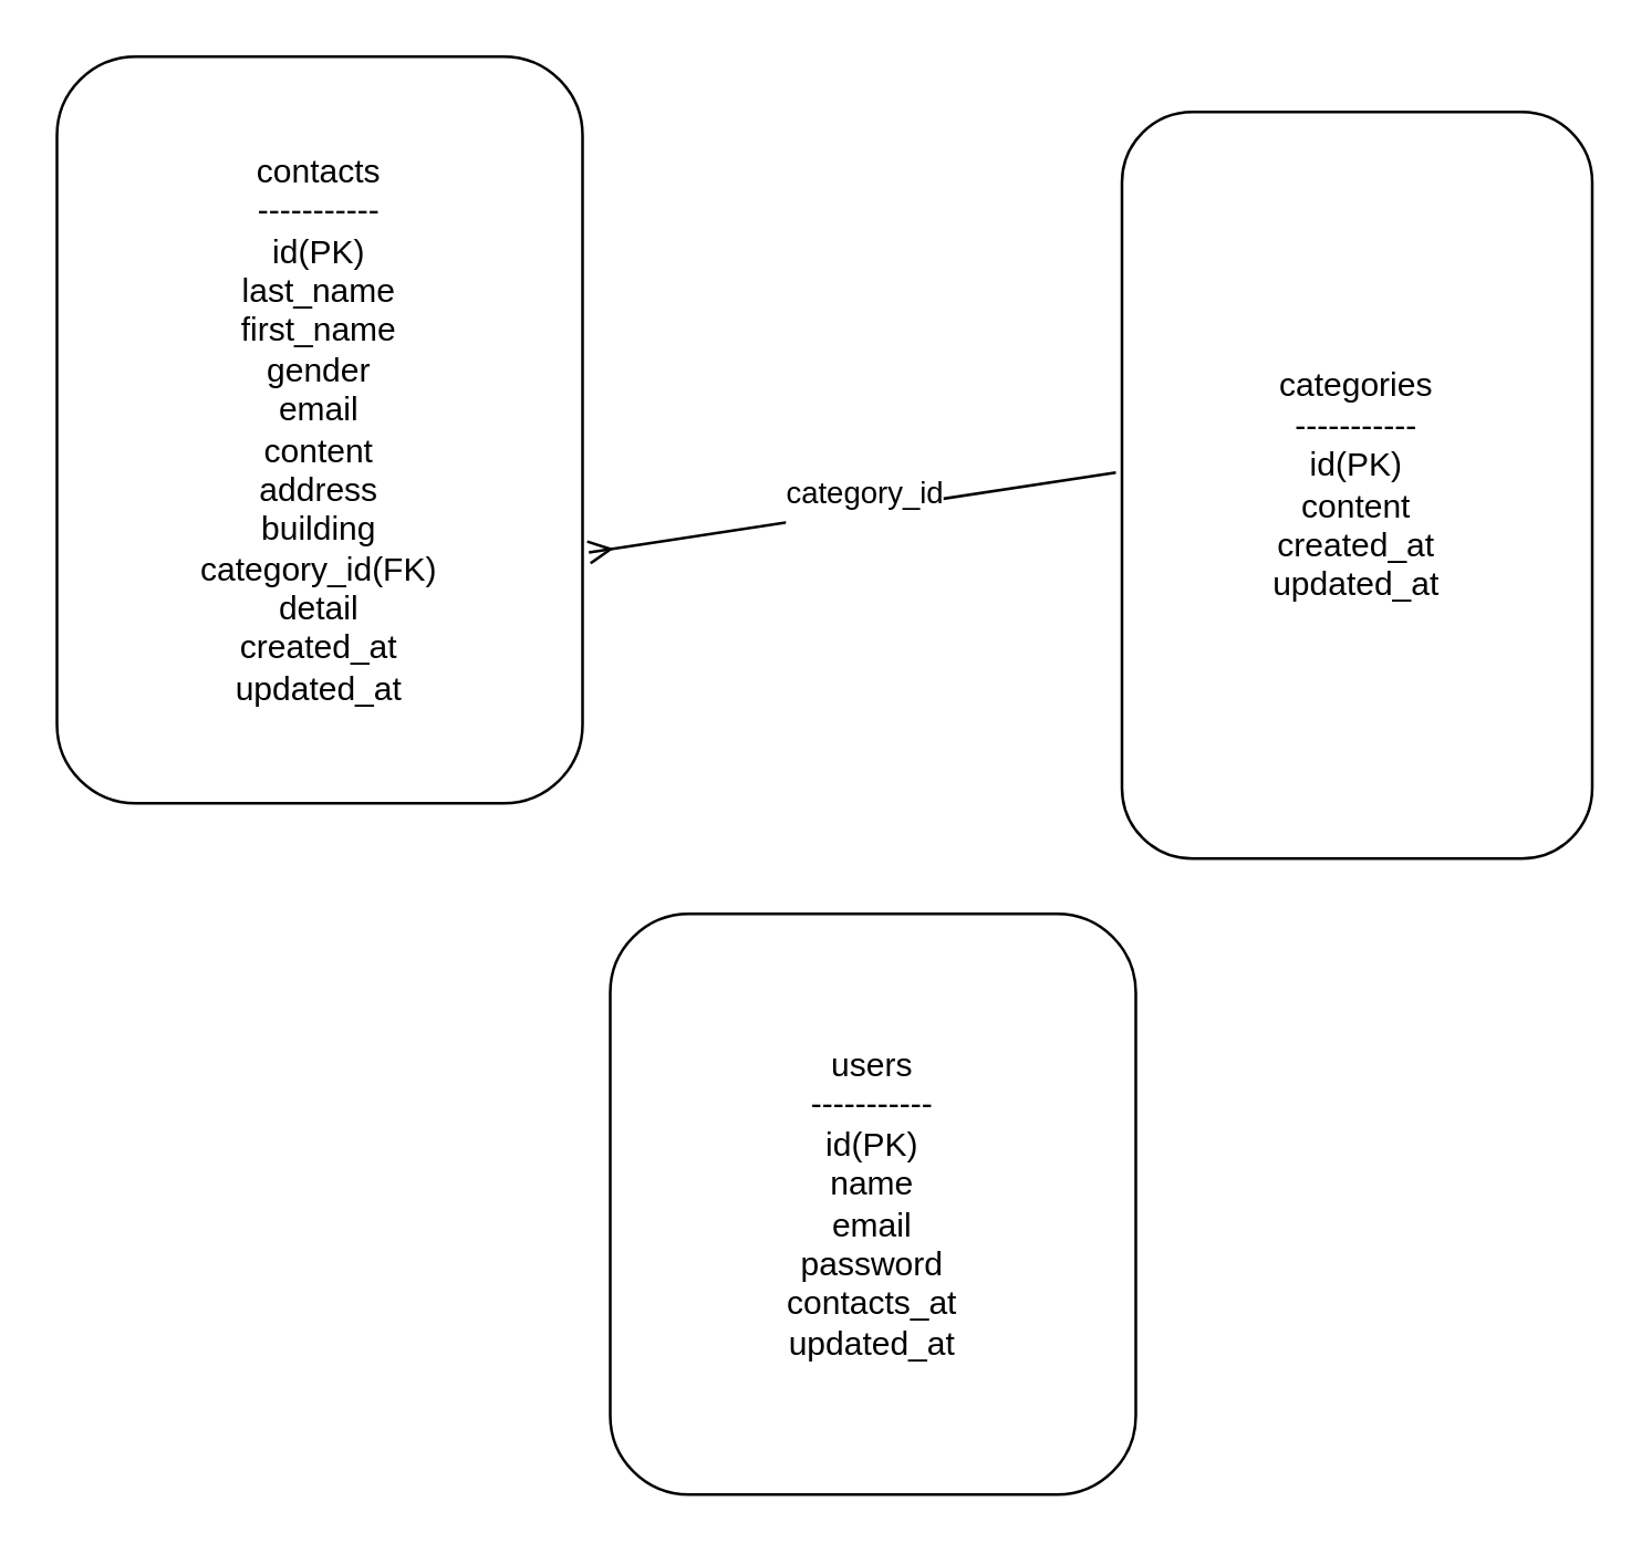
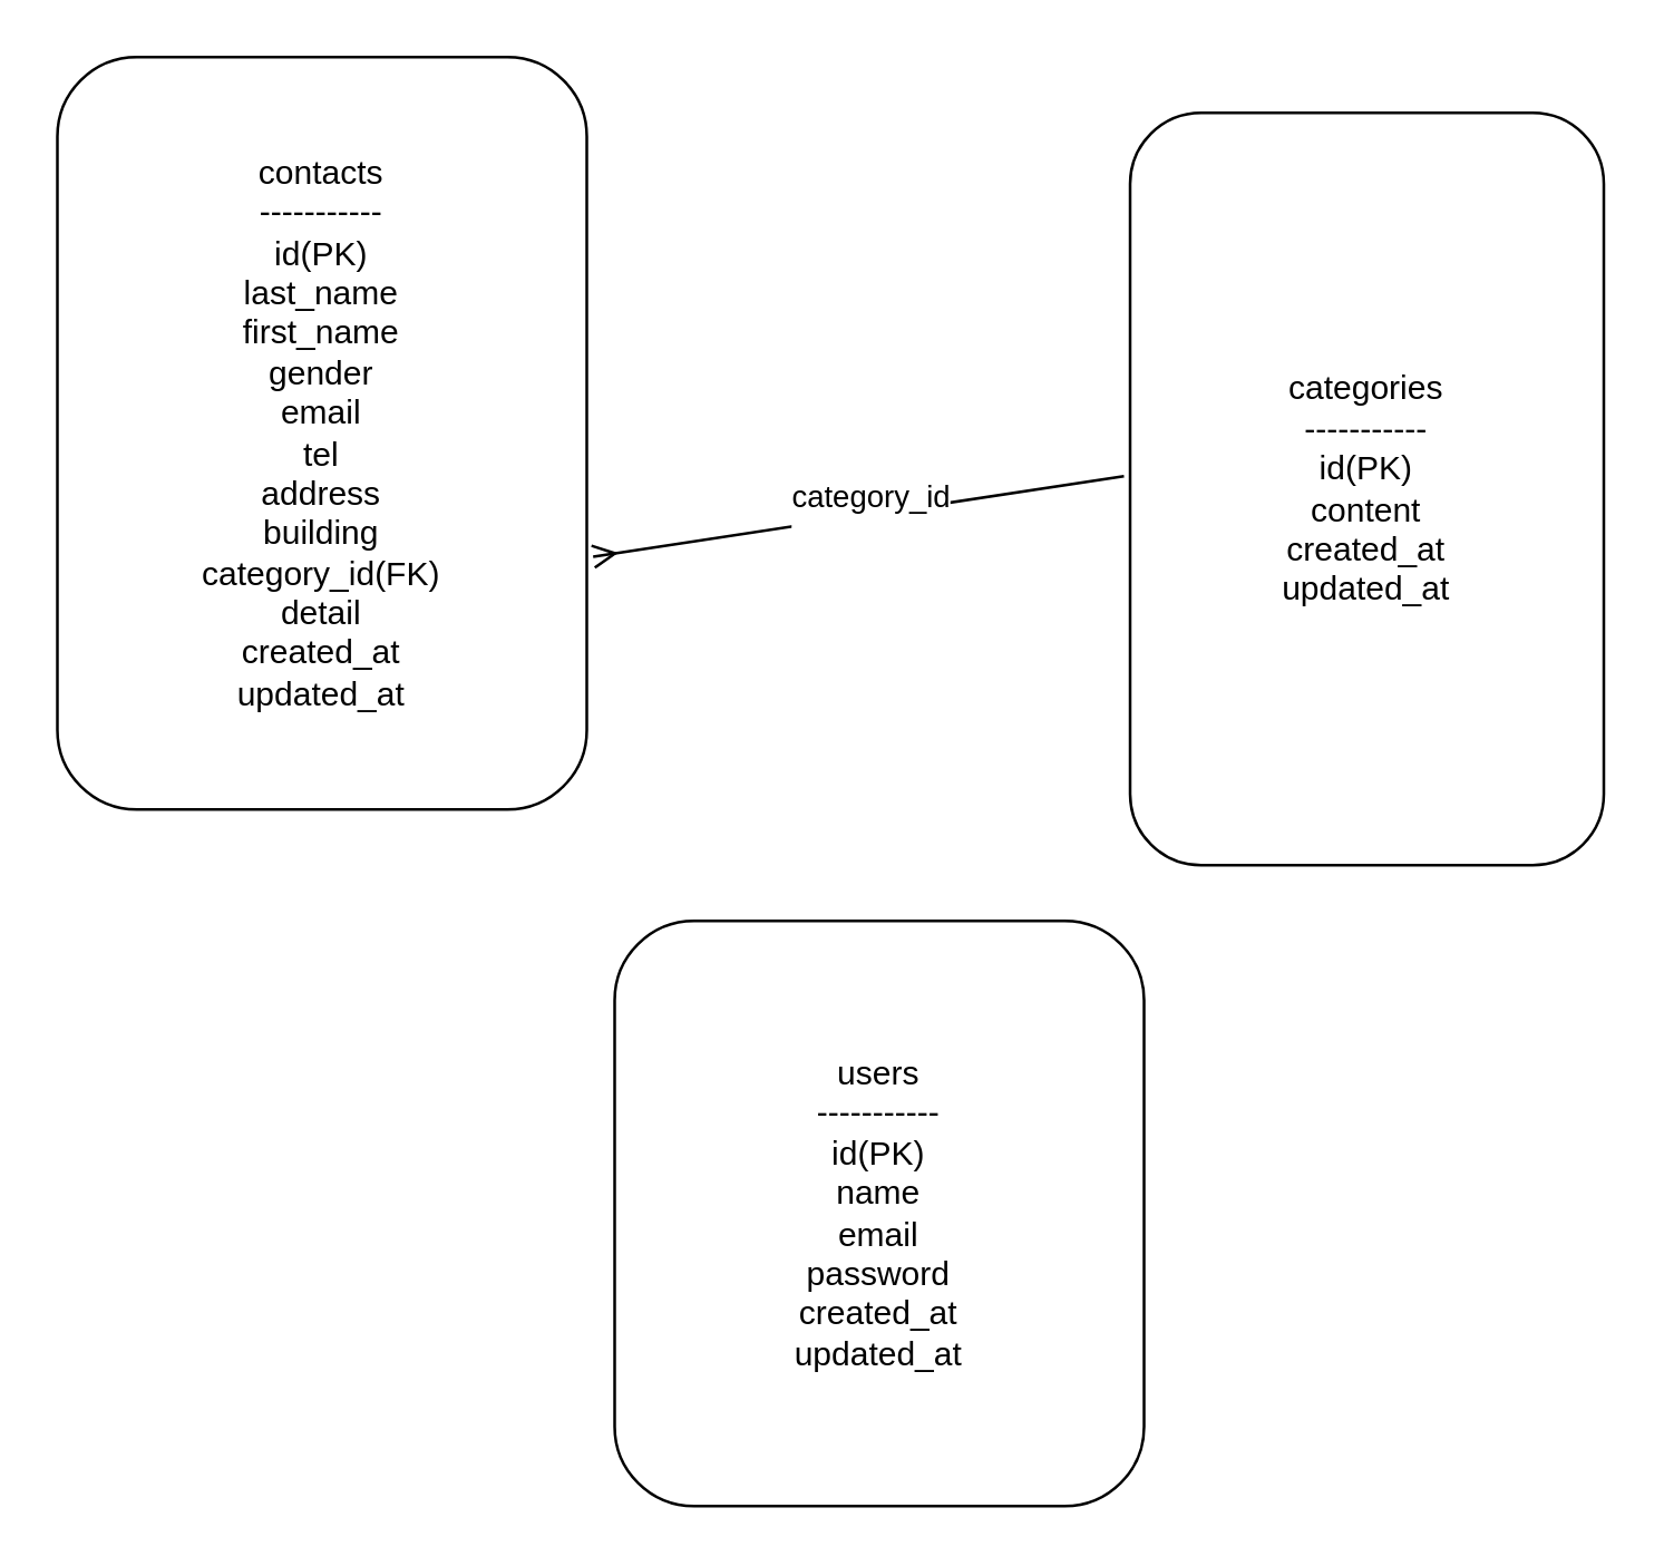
  <mxCell id="0" />
  <mxCell id="1" parent="0" />
- <mxCell id="2" value="contacts&lt;br&gt;&lt;div&gt;-----------&lt;/div&gt;&lt;div&gt;id(PK)&lt;/div&gt;&lt;div&gt;last_name&lt;/div&gt;&lt;div&gt;first_name&lt;/div&gt;&lt;div&gt;gender&lt;/div&gt;&lt;div&gt;email&lt;/div&gt;&lt;div&gt;content&lt;/div&gt;&lt;div&gt;address&lt;/div&gt;&lt;div&gt;building&lt;/div&gt;&lt;div&gt;category_id(FK)&lt;/div&gt;&lt;div&gt;detail&lt;/div&gt;&lt;div&gt;created_at&lt;/div&gt;&lt;div&gt;updated_at&lt;/div&gt;" style="rounded=1;whiteSpace=wrap;html=1;" parent="1" vertex="1"><mxGeometry x="20" y="20" width="190" height="270" as="geometry" /></mxCell>
+ <mxCell id="2" value="contacts&lt;br&gt;&lt;div&gt;-----------&lt;/div&gt;&lt;div&gt;id(PK)&lt;/div&gt;&lt;div&gt;last_name&lt;/div&gt;&lt;div&gt;first_name&lt;/div&gt;&lt;div&gt;gender&lt;/div&gt;&lt;div&gt;email&lt;/div&gt;&lt;div&gt;tel&lt;/div&gt;&lt;div&gt;address&lt;/div&gt;&lt;div&gt;building&lt;/div&gt;&lt;div&gt;category_id(FK)&lt;/div&gt;&lt;div&gt;detail&lt;/div&gt;&lt;div&gt;created_at&lt;/div&gt;&lt;div&gt;updated_at&lt;/div&gt;" style="rounded=1;whiteSpace=wrap;html=1;" parent="1" vertex="1"><mxGeometry x="20" y="20" width="190" height="270" as="geometry" /></mxCell>
  <mxCell id="3" value="categories&lt;div&gt;&lt;div&gt;-----------&lt;/div&gt;&lt;div&gt;id(PK)&lt;/div&gt;&lt;div&gt;content&lt;/div&gt;&lt;div&gt;created_at&lt;/div&gt;&lt;div&gt;updated_at&lt;/div&gt;&lt;/div&gt;" style="rounded=1;whiteSpace=wrap;html=1;" parent="1" vertex="1"><mxGeometry x="405" y="40" width="170" height="270" as="geometry" /></mxCell>
  <mxCell id="4" value="" style="endArrow=none;html=1;entryX=-0.013;entryY=0.483;entryDx=0;entryDy=0;strokeColor=default;startArrow=ERmany;startFill=0;entryPerimeter=0;exitX=1.012;exitY=0.664;exitDx=0;exitDy=0;exitPerimeter=0;" parent="1" source="2" target="3" edge="1"><mxGeometry width="50" height="50" relative="1" as="geometry"><mxPoint x="230" y="150" as="sourcePoint" /><mxPoint x="370" y="230" as="targetPoint" /></mxGeometry></mxCell>
  <mxCell id="5" value="category_id&lt;div&gt;&lt;br&gt;&lt;/div&gt;" style="edgeLabel;html=1;align=center;verticalAlign=middle;resizable=0;points=[];" parent="4" vertex="1" connectable="0"><mxGeometry x="0.038" relative="1" as="geometry"><mxPoint as="offset" /></mxGeometry></mxCell>
- <mxCell id="6" value="&lt;span style=&quot;color: rgb(0, 0, 0);&quot;&gt;users&lt;/span&gt;&lt;div&gt;&lt;div&gt;-----------&lt;/div&gt;&lt;div&gt;id(PK)&lt;/div&gt;&lt;div&gt;name&lt;/div&gt;&lt;div&gt;email&lt;/div&gt;&lt;div&gt;password&lt;/div&gt;&lt;/div&gt;&lt;div&gt;contacts_at&lt;/div&gt;&lt;div&gt;updated_at&lt;/div&gt;" style="rounded=1;whiteSpace=wrap;html=1;" parent="1" vertex="1"><mxGeometry x="220" y="330" width="190" height="210" as="geometry" /></mxCell>
+ <mxCell id="6" value="&lt;span style=&quot;color: rgb(0, 0, 0);&quot;&gt;users&lt;/span&gt;&lt;div&gt;&lt;div&gt;-----------&lt;/div&gt;&lt;div&gt;id(PK)&lt;/div&gt;&lt;div&gt;name&lt;/div&gt;&lt;div&gt;email&lt;/div&gt;&lt;div&gt;password&lt;/div&gt;&lt;/div&gt;&lt;div&gt;created_at&lt;/div&gt;&lt;div&gt;updated_at&lt;/div&gt;" style="rounded=1;whiteSpace=wrap;html=1;" parent="1" vertex="1"><mxGeometry x="220" y="330" width="190" height="210" as="geometry" /></mxCell>
